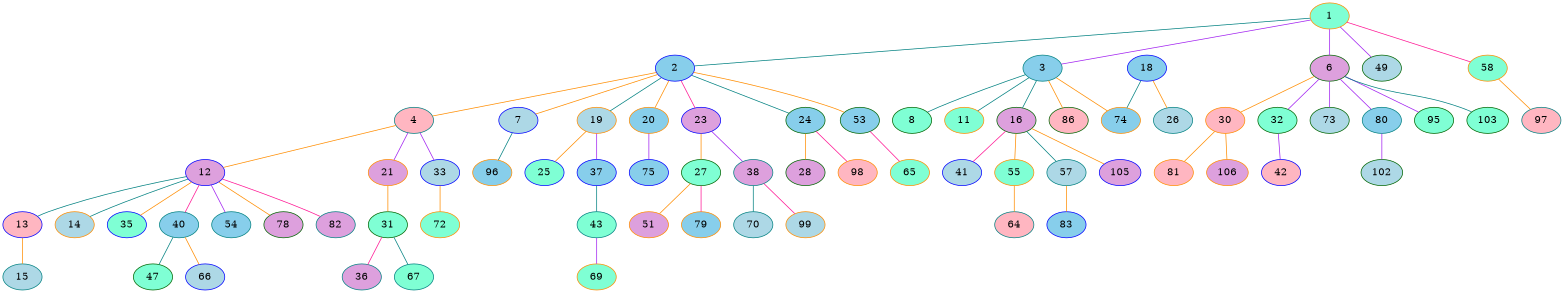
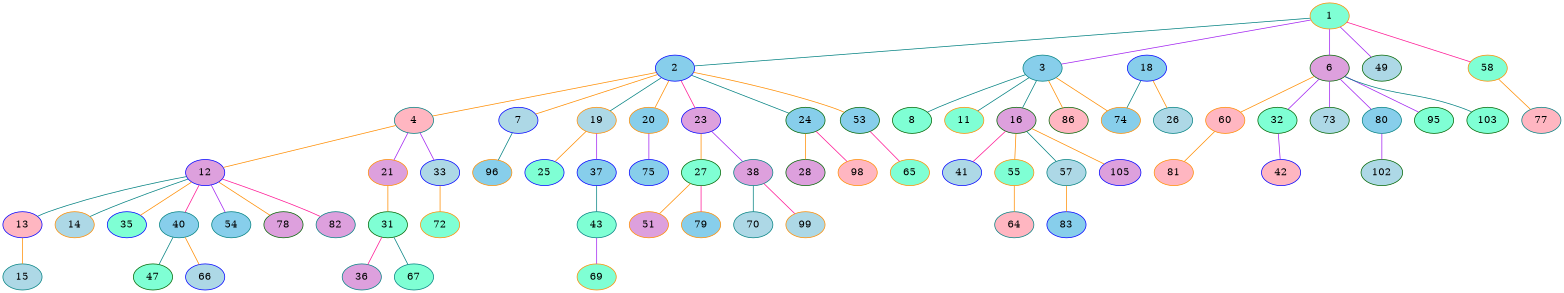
  graph {
    node [color=darkorange fillcolor=aquamarine style=filled]
    edge [color=darkorange]
    1 [super="+45"]
    2 [color=blue fillcolor=skyblue super="+5"]
    3 [color=teal fillcolor=skyblue super="+9"]
    6 [color=darkgreen fillcolor=plum super="+85"]
    49 [color=darkgreen fillcolor=lightblue]
    58 [super="+107"]
    4 [color=teal fillcolor=lightpink super="+10"]
    7 [color=blue fillcolor=lightblue super="+61"]
    19 [fillcolor=lightblue]
    20 [fillcolor=skyblue super="+22"]
    23 [color=blue fillcolor=plum]
    24 [color=darkgreen fillcolor=skyblue super="+46"]
    53 [color=darkgreen fillcolor=skyblue super="+101"]
    8 [color=darkgreen super="+62"]
    11 [super="+17"]
    16 [color=darkgreen fillcolor=plum super="+39"]
    86 [color=darkgreen fillcolor=lightpink]
    74 [fillcolor=skyblue]
-   30 [fillcolor=lightpink super="+91"]
+   30 [fillcolor=lightpink super="+91" label=60]
    32 [color=darkgreen super="+100"]
    73 [color=darkgreen fillcolor=lightblue super="+94"]
    80 [color=teal fillcolor=skyblue]
    95 [color=darkgreen]
    103 [color=darkgreen super="+104"]
-   77 [color=teal fillcolor=lightpink label=97]
+   77 [color=teal fillcolor=lightpink]
    12 [color=blue fillcolor=plum super="+34"]
    21 [fillcolor=plum super="+44"]
    33 [color=blue fillcolor=lightblue super="+89"]
    96 [fillcolor=skyblue]
    25 [color=blue super="+108"]
    37 [color=blue fillcolor=skyblue super="+68"]
    75 [color=blue fillcolor=skyblue super="+88"]
    27 [color=darkgreen super="+71"]
    38 [color=teal fillcolor=plum super="+60"]
    28 [color=darkgreen fillcolor=plum]
    98 [fillcolor=lightpink]
    65
    41 [color=blue fillcolor=lightblue super="+109"]
    55 [super="+97"]
    57 [color=teal fillcolor=lightblue super="+63"]
    105 [color=blue fillcolor=plum]
    18 [color=blue fillcolor=skyblue super="+29"]
    26 [color=teal fillcolor=lightblue super="+48"]
    13 [color=blue fillcolor=lightpink]
    14 [fillcolor=lightblue super="+90"]
    35 [color=blue]
    40 [color=teal fillcolor=skyblue super="+56"]
    54 [color=teal fillcolor=skyblue super="+87"]
    78 [color=darkgreen fillcolor=plum super="+92"]
    82 [color=teal fillcolor=plum]
    31 [color=darkgreen super="+50"]
    72
    81 [fillcolor=lightpink]
-   106 [fillcolor=plum]
    42 [color=blue fillcolor=lightpink]
    102 [color=darkgreen fillcolor=lightblue]
    15 [color=teal fillcolor=lightblue super="+59"]
    47 [color=darkgreen super="+52"]
    66 [color=blue fillcolor=lightblue]
    64 [color=teal fillcolor=lightpink super="+76"]
    83 [color=blue fillcolor=skyblue]
    43 [color=teal]
    36 [color=teal fillcolor=plum super="+93"]
    67 [color=teal]
    51 [fillcolor=plum]
    79 [fillcolor=skyblue]
    70 [color=teal fillcolor=lightblue]
    99 [fillcolor=lightblue]
    69 [super="+84"]
    1 -- 2 [color=teal]
    1 -- 3 [color=purple]
    1 -- 6 [color=purple]
    1 -- 49 [color=purple]
    1 -- 58 [color=deeppink]
    2 -- 4
    2 -- 7
    2 -- 19 [color=teal]
    2 -- 20
    2 -- 23 [color=deeppink]
    2 -- 24 [color=teal]
    2 -- 53
    3 -- 8 [color=teal]
    3 -- 11 [color=teal]
    3 -- 16 [color=teal]
    3 -- 86
    3 -- 74
    6 -- 30
    6 -- 32 [color=purple]
    6 -- 73 [color=purple]
    6 -- 80 [color=purple]
    6 -- 95 [color=purple]
    6 -- 103 [color=teal]
    58 -- 77
    4 -- 12
    4 -- 21 [color=purple]
    4 -- 33 [color=purple]
    7 -- 96 [color=teal]
    19 -- 25
    19 -- 37 [color=purple]
    20 -- 75 [color=purple]
    23 -- 27
    23 -- 38 [color=purple]
    24 -- 28
    24 -- 98 [color=deeppink]
    53 -- 65 [color=deeppink]
    16 -- 41 [color=deeppink]
    16 -- 55
    16 -- 57 [color=teal]
    16 -- 105
    30 -- 81
-   30 -- 106
    32 -- 42 [color=purple]
    80 -- 102 [color=purple]
    12 -- 13 [color=teal]
    12 -- 14 [color=teal]
    12 -- 35
    12 -- 40 [color=deeppink]
    12 -- 54 [color=purple]
    12 -- 78
    12 -- 82 [color=deeppink]
    21 -- 31
    33 -- 72
    37 -- 43 [color=teal]
    27 -- 51
    27 -- 79 [color=deeppink]
    38 -- 70 [color=teal]
    38 -- 99 [color=deeppink]
    55 -- 64
    57 -- 83
    18 -- 74 [color=teal]
    18 -- 26
    13 -- 15
    40 -- 47 [color=teal]
    40 -- 66
    31 -- 36 [color=deeppink]
    31 -- 67 [color=teal]
    43 -- 69 [color=purple]
  }
